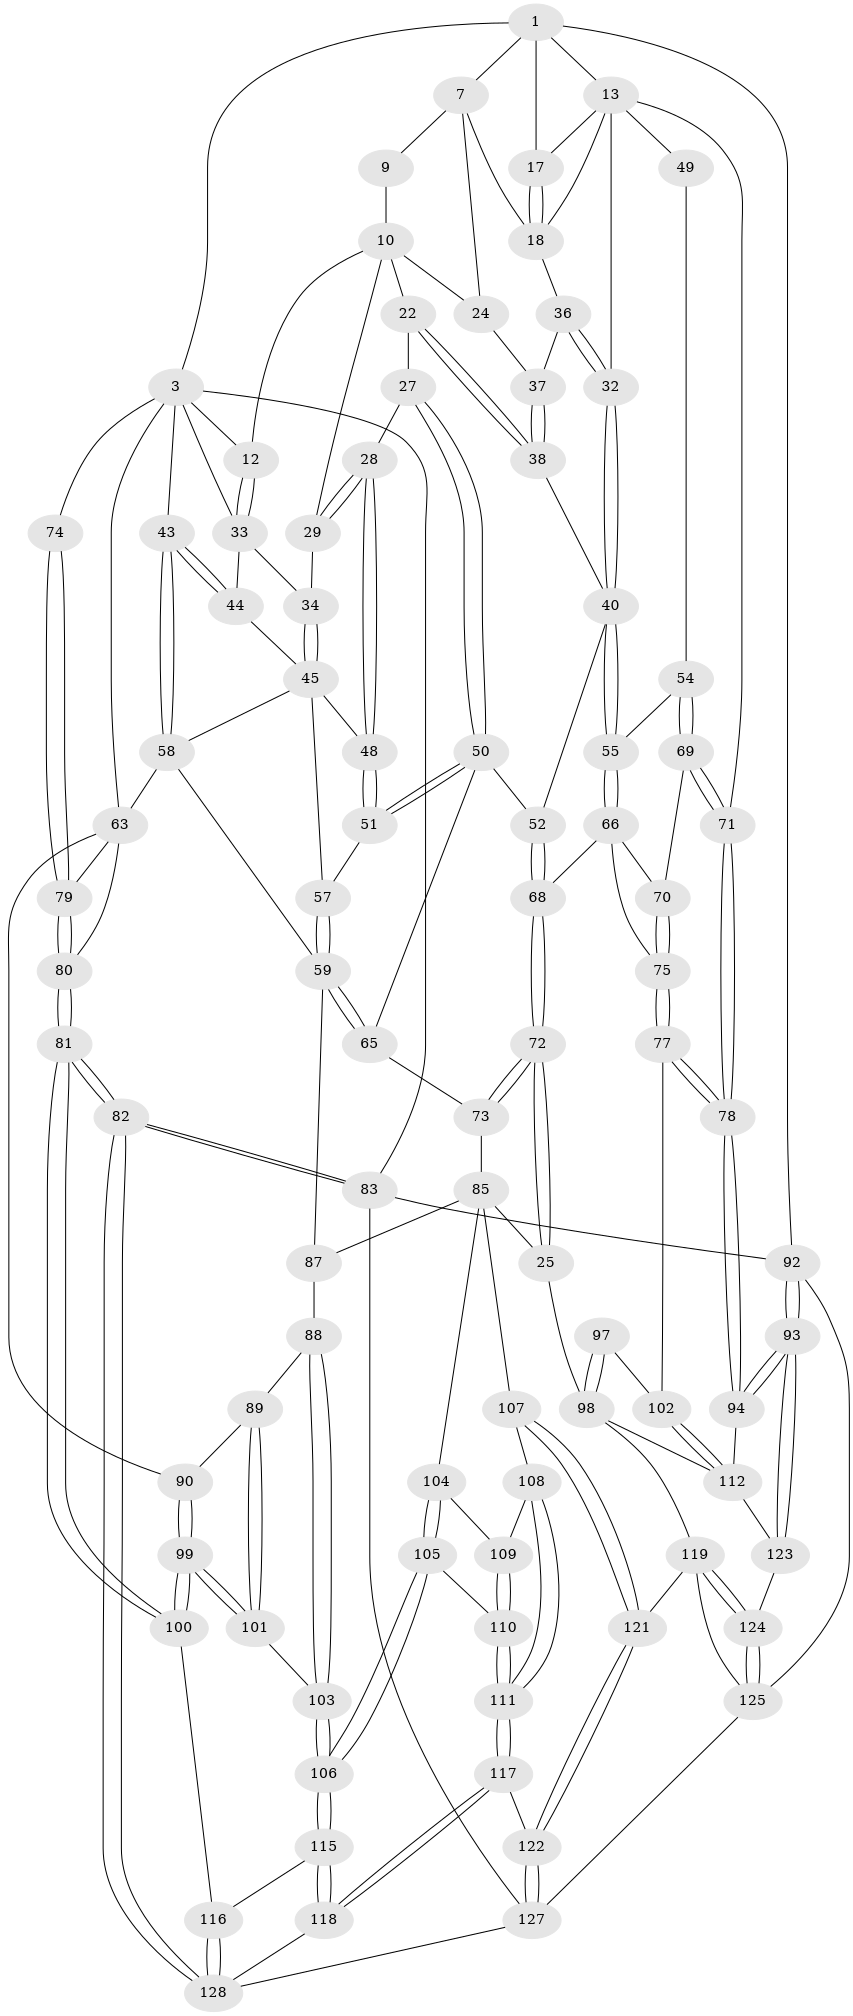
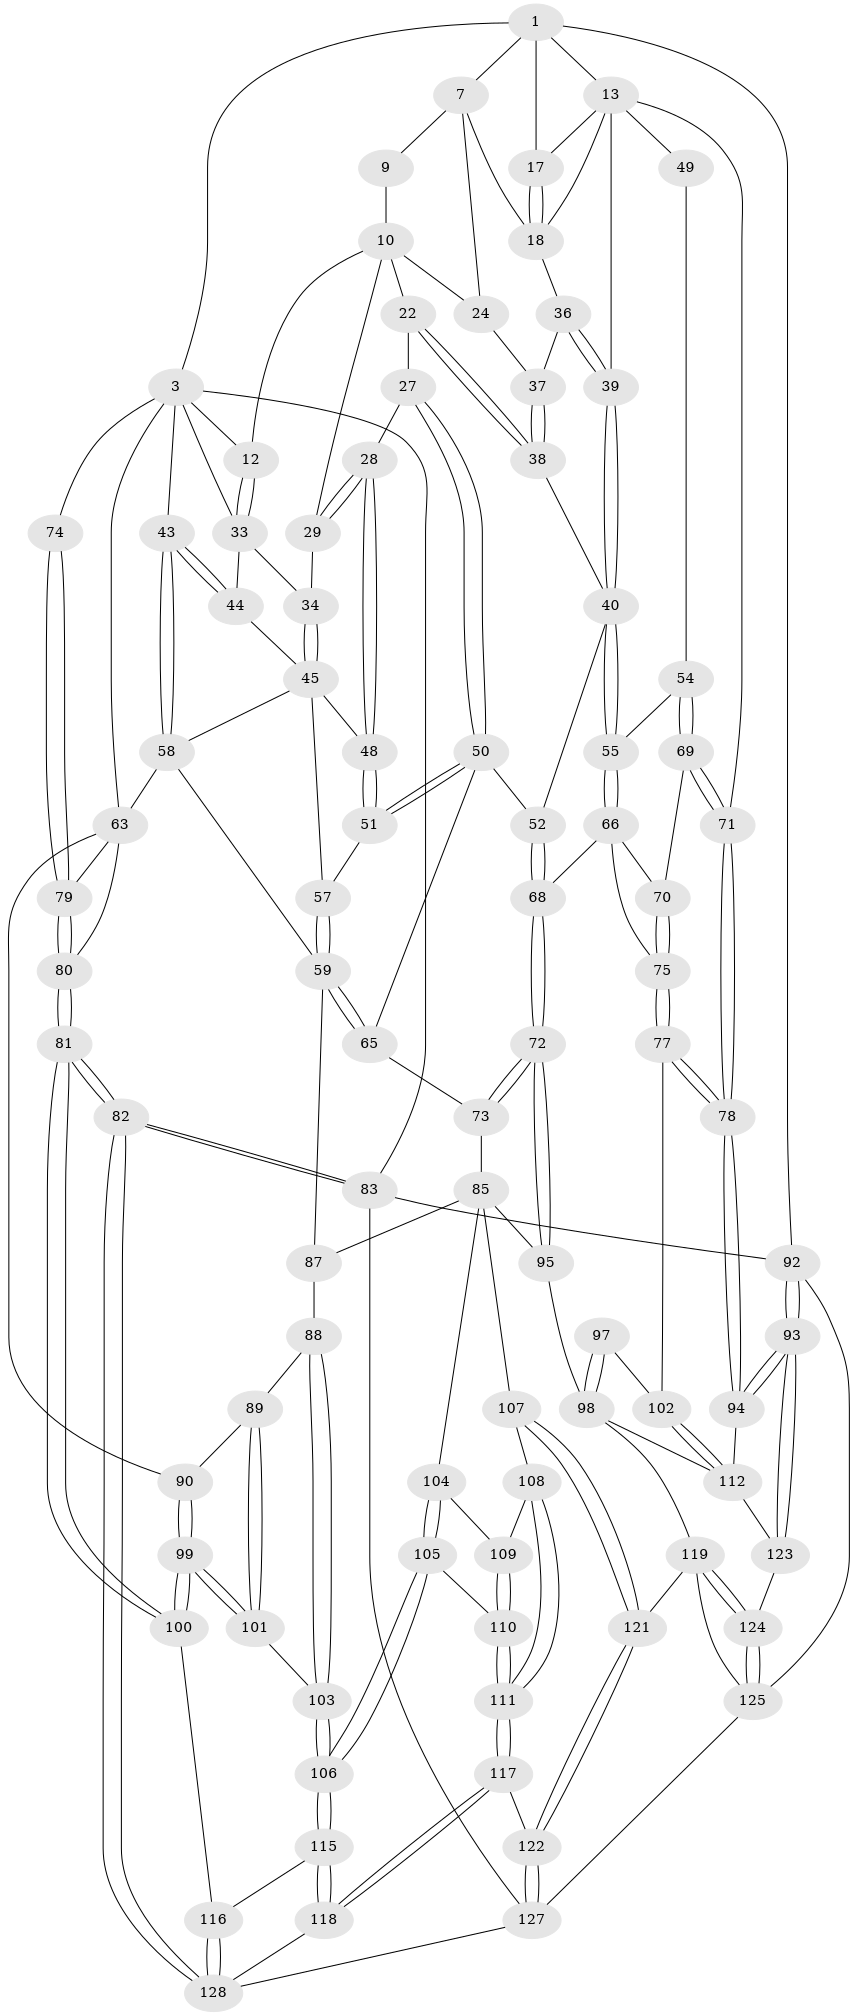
  graph {
    node [color=gray90 style=filled]
    1 [super="+2+6"]
    3 [super="+4+30"]
    7 [super="+8"]
    13 [super="+16+14"]
    17
    92
    12
    33 [super="+35"]
    43
    63 [super="+84"]
    74
    83
    9
    18 [super="+19"]
    24
-   39 [label=32]
+   39
    49
    71
    93
    125 [super="+126"]
    34
    44
    58 [super="+61"]
    79
    80
    90
    127 [super="+130"]
    10 [super="+11+25"]
    36
    37
    n31 [label=22]
    29
    27
    38
    40 [super="+41"]
    54
    78
    28
    50 [super="+53"]
    48
    52
    51 [super="+56"]
    65
    45 [super="+46"]
    57
    55
    68
    66 [super="+67"]
    59 [super="+60"]
    69
    73
    72
    70
    75 [super="+76"]
    87
    88
    81
    99
    85 [super="+96+86"]
    77
-   95 [label=25]
+   95
    94
    98 [super="+113"]
    104
    107
    102
    97
    112 [super="+114"]
    82
    100
    128 [super="+129"]
    116
    105
    109
    108
    121
    89
    103
    101
    106
    123
    124
    119 [super="+120"]
    115
    110
    111
    118
    122
    117
    1 -- 3
    1 -- 7
    1 -- 13
    1 -- 17
    1 -- 92
    3 -- 12
    3 -- 33
    3 -- 43
    3 -- 63
    3 -- 74 [weight=2]
    3 -- 83
    7 -- 9
    7 -- 18
    7 -- 24
    13 -- 17
    13 -- 18
    13 -- 39
    13 -- 49
    13 -- 71
    17 -- 18
    17 -- 18
    92 -- 93
    92 -- 93
    92 -- 125
    12 -- 33
    12 -- 33
    33 -- 34
    33 -- 44
    43 -- 44
    43 -- 44
    43 -- 58
    43 -- 58
    63 -- 79
    63 -- 80
    63 -- 90
    74 -- 79
    74 -- 79
    83 -- 92
    83 -- 127
    9 -- 10
    18 -- 36
    24 -- 37
    39 -- 40
    39 -- 40
    49 -- 54
    71 -- 78
    71 -- 78
    93 -- 94
    93 -- 94
    93 -- 123
    93 -- 123
    125 -- 127
    34 -- 45
    34 -- 45
    44 -- 45
    58 -- 63
    58 -- 59
    79 -- 80
    79 -- 80
    80 -- 81
    80 -- 81
    90 -- 99
    90 -- 99
    127 -- 128
    10 -- 12
    10 -- 24
    10 -- n31
    10 -- 29
    36 -- 39
    36 -- 39
    36 -- 37
    37 -- 38
    37 -- 38
    n31 -- 27
    n31 -- 38
    n31 -- 38
    29 -- 34
    27 -- 28
    27 -- 50
    27 -- 50
    38 -- 40
    40 -- 52
    40 -- 55
    40 -- 55
    54 -- 55
    54 -- 69
    54 -- 69
    78 -- 94
    78 -- 94
    28 -- 29
    28 -- 29
    28 -- 48
    28 -- 48
    50 -- 52
    50 -- 51 [weight=2]
    50 -- 51
    50 -- 65
    48 -- 51
    48 -- 51
    52 -- 68
    52 -- 68
    51 -- 57
    65 -- 73
    45 -- 58
    45 -- 48
    45 -- 57
    57 -- 59
    57 -- 59
    55 -- 66
    55 -- 66
    68 -- 72
    68 -- 72
    66 -- 68
    66 -- 70
    66 -- 75
    59 -- 65
    59 -- 65
    59 -- 87
    69 -- 71
    69 -- 71
    69 -- 70
    73 -- 85
    72 -- 73
    72 -- 73
    72 -- 95
    72 -- 95
    70 -- 75
    70 -- 75
    75 -- 77
    75 -- 77
    87 -- 88
    88 -- 89
    88 -- 103
    88 -- 103
    81 -- 82
    81 -- 82
    81 -- 100
    81 -- 100
    99 -- 100
    99 -- 100
    99 -- 101
    99 -- 101
    85 -- 87
    85 -- 95
    85 -- 104
    85 -- 107
    77 -- 78
    77 -- 78
    77 -- 102
    95 -- 98
    94 -- 112
    98 -- 112
    98 -- 119
    104 -- 105
    104 -- 105
    104 -- 109
    107 -- 108
    107 -- 121
    107 -- 121
    102 -- 112
    102 -- 112
    97 -- 98
    97 -- 98
    97 -- 102
    112 -- 123
    82 -- 83
    82 -- 83
    82 -- 128
    82 -- 128
    100 -- 116
    116 -- 128
    116 -- 128
    105 -- 106
    105 -- 106
    105 -- 110
    109 -- 110
    109 -- 110
    108 -- 109
    108 -- 111
    108 -- 111
    121 -- 122
    121 -- 122
    89 -- 90
    89 -- 101
    89 -- 101
    103 -- 106
    103 -- 106
    101 -- 103
    106 -- 115
    106 -- 115
    123 -- 124
    124 -- 125
    124 -- 125
    119 -- 125
    119 -- 121
    119 -- 124
    119 -- 124
    115 -- 116
    115 -- 118
    115 -- 118
    110 -- 111
    110 -- 111
    111 -- 117
    111 -- 117
    118 -- 128
    122 -- 127
    122 -- 127
    117 -- 118
    117 -- 118
    117 -- 122
  }
